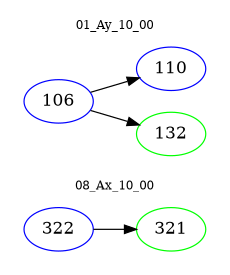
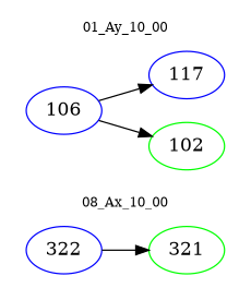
  digraph {
    rankdir=LR
    node [color=blue]
    edge [color=black]
    n1 [label=322]
    n2 [color=green label=321]
    n3 [label=106]
-   n4 [color=green label=132]
-   n5 [label=110]
+   n4 [color=green label=102]
+   n5 [label=117]
    subgraph cluster_1 {
      color=white
      fontsize=10
      label="08_Ax_10_00"
      n1
      n2
    }
    subgraph cluster_2 {
      color=white
      fontsize=10
      label="01_Ay_10_00"
      n3
      n4
      n5
    }
    n1 -> n2
    n3 -> n4
    n3 -> n5
  }
